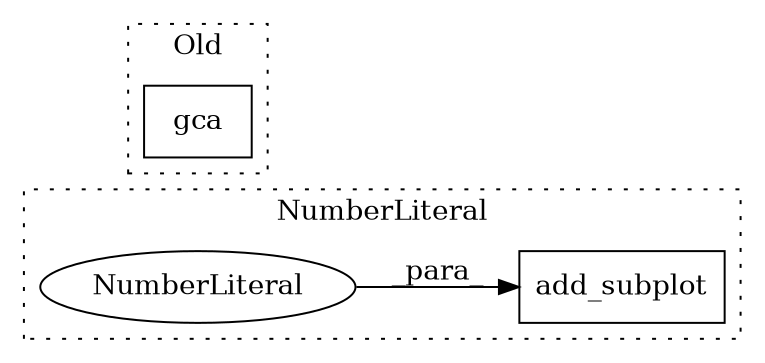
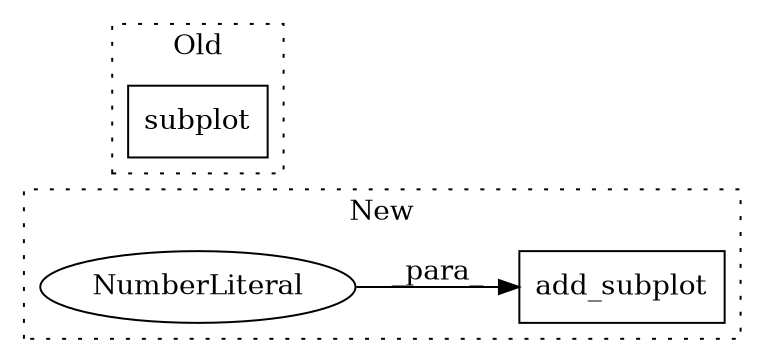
  digraph {
    rankdir=LR
    node [a=32 shape=box]
    n1 [l="12,1" label=add_subplot s="3770,3787"]
    n2 [a=34 l=1 label=NumberLiteral s=3782 shape=ellipse]
-   n3 [l=5 label=gca s=3097]
+   n3 [l=5 label=subplot s=3097]
    subgraph cluster_1 {
-     label=NumberLiteral
+     label=New
      style=dotted
      n1
      n2
    }
    subgraph cluster_2 {
      label=Old
      style=dotted
      n3
    }
    n2 -> n1 [label=_para_]
  }
